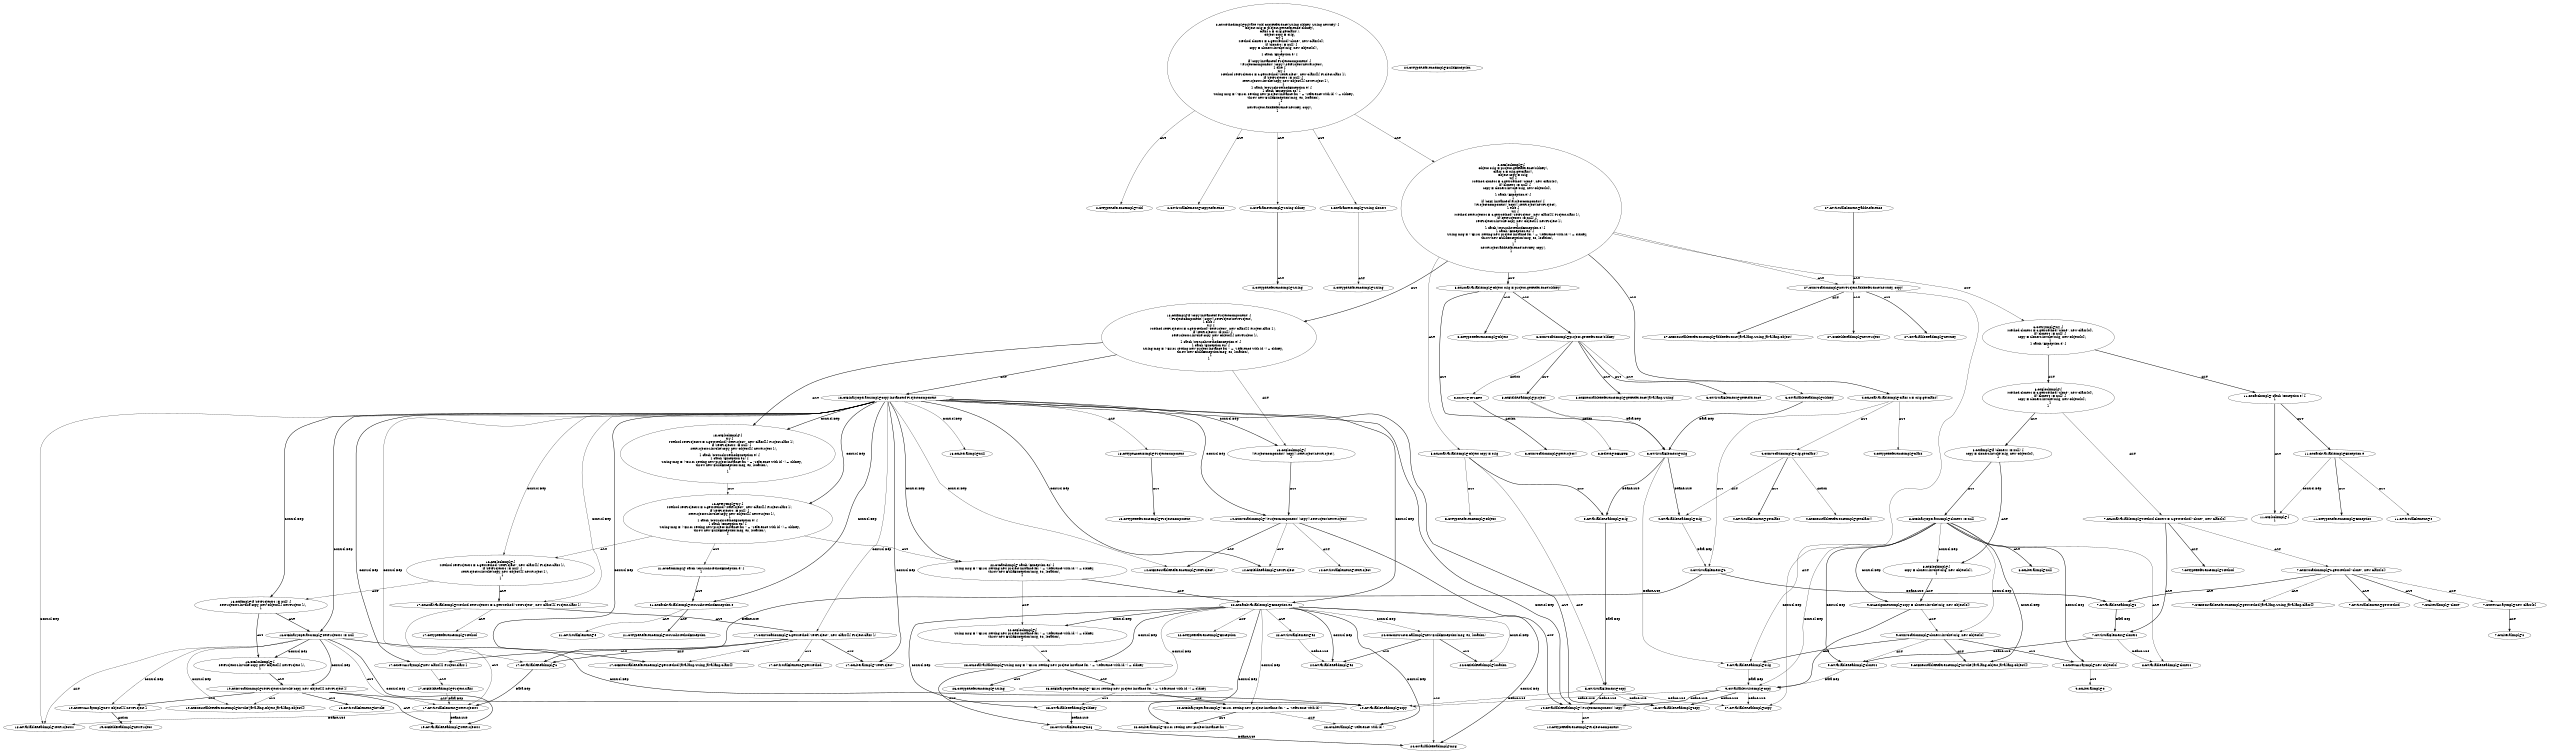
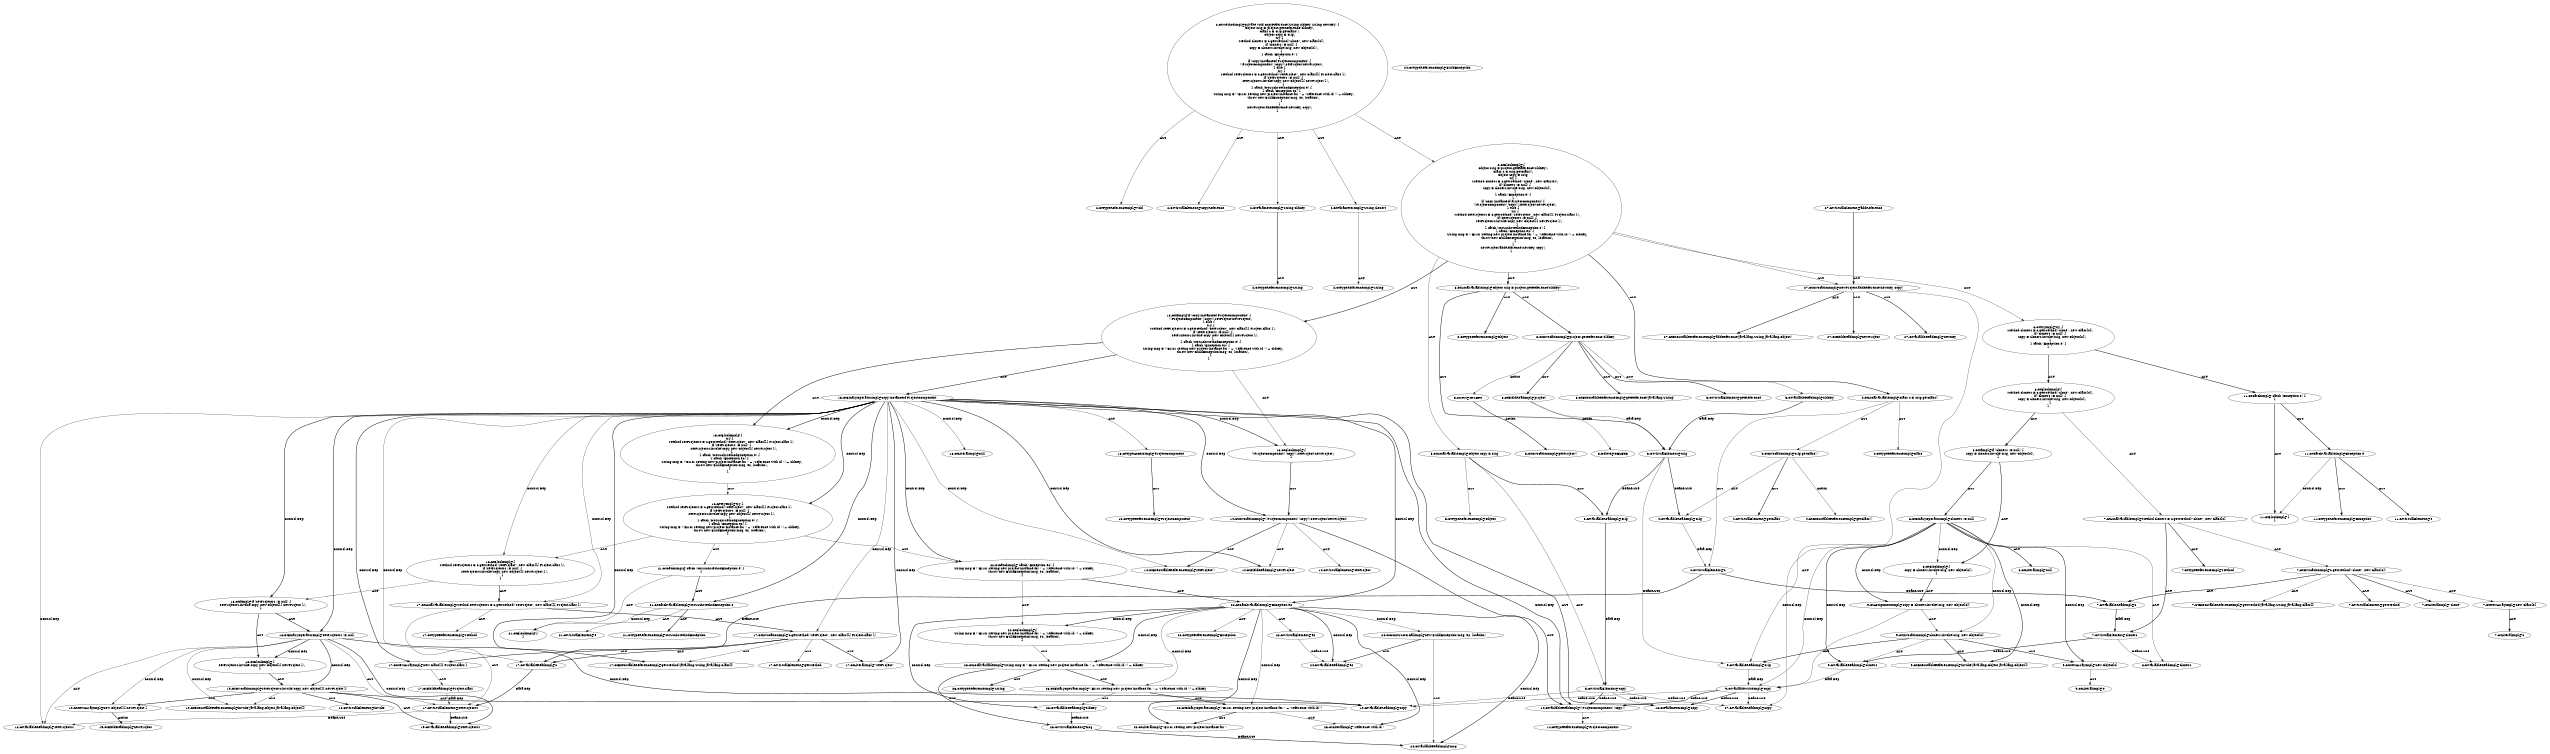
  digraph {
    node [shape=ellipse]
    edge [style=bold]
    n1 [label="2:CtTypeReferenceImpl@void"]
    n2 [label="2:CtVirtualElement@copyReference"]
    n3 [label="2:CtParameterImpl@String oldKey"]
    n4 [label="2:CtTypeReferenceImpl@String"]
    n5 [label="2:CtParameterImpl@String cloneM"]
    n6 [label="2:CtTypeReferenceImpl@String"]
    n7 [label="3:CtTypeReferenceImpl@Object"]
    n8 [label="3:CtExecutableReferenceImpl@getReference(java.lang.String)"]
    n9 [label="3:CtVirtualElement@getReference"]
    n10 [label="3:CtFieldReadImpl@project"]
    n11 [label="3:CtVirtualElement@orig"]
    n12 [label="3:Delete@DELETE"]
    n13 [label="4:CtVariableReadImpl@orig"]
    n14 [label="5:CtVariableReadImpl@orig"]
    n15 [label="9:CtVariableReadImpl@orig"]
    n16 [label="3:CtVariableReadImpl@oldKey"]
    n17 [label="3:CtInvocationImpl@project.getReference(oldKey)"]
    n18 [label="3:Insert@INSERT"]
    n19 [label="3:CtInvocationImpl@getProject()"]
    n20 [label="4:CtVirtualElement@c"]
    n21 [label="5:CtVirtualElement@copy"]
    n22 [label="9:CtVariableWriteImpl@copy"]
    n23 [label="3:CtLocalVariableImpl@Object orig = project.getReference(oldKey)"]
    n24 [label="4:CtTypeReferenceImpl@Class"]
    n25 [label="4:CtExecutableReferenceImpl@getClass()"]
    n26 [label="4:CtVirtualElement@getClass"]
    n27 [label="7:CtVariableReadImpl@c"]
    n28 [label="17:CtVariableReadImpl@c"]
    n29 [label="4:CtInvocationImpl@orig.getClass()"]
    n30 [label="7:CtVirtualElement@cloneM"]
    n31 [label="17:CtVirtualElement@setProjectM"]
    n32 [label="4:CtLocalVariableImpl@Class c = orig.getClass()"]
    n33 [label="5:CtTypeReferenceImpl@Object"]
-   n34 [label="13:CtVariableReadImpl@copy"]
+   n34 [label="13:CtParameterImpl@copy"]
    n35 [label="14:CtVariableReadImpl@((ProjectComponent) (copy))"]
    n36 [label="19:CtVariableReadImpl@copy"]
    n37 [label="27:CtVariableReadImpl@copy"]
    n38 [label="14:CtTypeReferenceImpl@ProjectComponent"]
    n39 [label="5:CtLocalVariableImpl@Object copy = orig"]
    n40 [label="7:CtTypeReferenceImpl@Method"]
    n41 [label="7:CtExecutableReferenceImpl@getMethod(java.lang.String,java.lang.Class[])"]
    n42 [label="7:CtVirtualElement@getMethod"]
    n43 [label="8:CtVariableReadImpl@cloneM"]
    n44 [label="9:CtVariableReadImpl@cloneM"]
    n45 [label="7:CtLiteralImpl@\"clone\""]
    n46 [label="7:CtNewArrayImpl@new Class[0]"]
    n47 [label="7:CtLiteralImpl@0"]
    n48 [label="7:CtInvocationImpl@c.getMethod(\"clone\", new Class[0])"]
    n49 [label="7:CtLocalVariableImpl@Method cloneM = c.getMethod(\"clone\", new Class[0])"]
    n50 [label="8:CtLiteralImpl@null"]
    n51 [label="8:CtBinaryOperatorImpl@cloneM != null"]
    n52 [label="9:CtExecutableReferenceImpl@invoke(java.lang.Object,java.lang.Object[])"]
    n53 [label="9:CtNewArrayImpl@new Object[0]"]
    n54 [label="9:CtInvocationImpl@cloneM.invoke(orig, new Object[0])"]
    n55 [label="9:CtAssignmentImpl@copy = cloneM.invoke(orig, new Object[0])"]
    n56 [label="8:CtBlockImpl@\{\n    copy = cloneM.invoke(orig, new Object[0]);\n\}"]
    n57 [label="9:CtLiteralImpl@0"]
    n58 [label="8:CtIfImpl@if (cloneM != null) \{\n    copy = cloneM.invoke(orig, new Object[0]);\n\}"]
    n59 [label="6:CtBlockImpl@\{\n    Method cloneM = c.getMethod(\"clone\", new Class[0]);\n    if (cloneM != null) \{\n        copy = cloneM.invoke(orig, new Object[0]);\n    \}\n\}"]
    n60 [label="11:CtVirtualElement@e"]
    n61 [label="11:CtTypeReferenceImpl@Exception"]
    n62 [label="11:CtCatchVariableImpl@Exception e"]
    n63 [label="11:CtBlockImpl@\{\n\}"]
    n64 [label="11:CtCatchImpl@ catch (Exception e) \{\n\}"]
    n65 [label="6:CtTryImpl@try \{\n    Method cloneM = c.getMethod(\"clone\", new Class[0]);\n    if (cloneM != null) \{\n        copy = cloneM.invoke(orig, new Object[0]);\n    \}\n\} catch (Exception e) \{\n\}"]
    n66 [label="13:CtTypeAccessImpl@ProjectComponent"]
    n67 [label="13:CtTypeReferenceImpl@ProjectComponent"]
    n68 [label="13:CtBinaryOperatorImpl@copy instanceof ProjectComponent"]
    n69 [label="14:CtExecutableReferenceImpl@setProject()"]
    n70 [label="14:CtFieldReadImpl@newProject"]
    n71 [label="14:CtInvocationImpl@((ProjectComponent) (copy)).setProject(newProject)"]
    n72 [label="13:CtBlockImpl@\{\n    ((ProjectComponent) (copy)).setProject(newProject);\n\}"]
    n73 [label="17:CtExecutableReferenceImpl@getMethod(java.lang.String,java.lang.Class[])"]
    n74 [label="17:CtLiteralImpl@\"setProject\""]
    n75 [label="17:CtNewArrayImpl@new Class[]\{ Project.class \}"]
    n76 [label="17:CtInvocationImpl@c.getMethod(\"setProject\", new Class[]\{ Project.class \})"]
    n77 [label="17:CtLocalVariableImpl@Method setProjectM = c.getMethod(\"setProject\", new Class[]\{ Project.class \})"]
    n78 [label="18:CtVariableReadImpl@setProjectM"]
    n79 [label="18:CtLiteralImpl@null"]
    n80 [label="18:CtBinaryOperatorImpl@setProjectM != null"]
    n81 [label="18:CtIfImpl@if (setProjectM != null) \{\n    setProjectM.invoke(copy, new Object[]\{ newProject \});\n\}"]
    n82 [label="16:CtBlockImpl@\{\n    Method setProjectM = c.getMethod(\"setProject\", new Class[]\{ Project.class \});\n    if (setProjectM != null) \{\n        setProjectM.invoke(copy, new Object[]\{ newProject \});\n    \}\n\}"]
    n83 [label="21:CtCatchVariableImpl@NoSuchMethodException e"]
    n84 [label="22:CtCatchVariableImpl@Exception e2"]
    n85 [label="22:CtCatchImpl@ catch (Exception e2) \{\n    String msg = (\"Error setting new project instance for \" + \"reference with id \") + oldKey;\n    throw new BuildException(msg, e2, location);\n\}"]
    n86 [label="16:CtTryImpl@try \{\n    Method setProjectM = c.getMethod(\"setProject\", new Class[]\{ Project.class \});\n    if (setProjectM != null) \{\n        setProjectM.invoke(copy, new Object[]\{ newProject \});\n    \}\n\} catch (NoSuchMethodException e) \{\n\} catch (Exception e2) \{\n    String msg = (\"Error setting new project instance for \" + \"reference with id \") + oldKey;\n    throw new BuildException(msg, e2, location);\n\}"]
    n87 [label="15:CtBlockImpl@\{\n    try \{\n        Method setProjectM = c.getMethod(\"setProject\", new Class[]\{ Project.class \});\n        if (setProjectM != null) \{\n            setProjectM.invoke(copy, new Object[]\{ newProject \});\n        \}\n    \} catch (NoSuchMethodException e) \{\n    \} catch (Exception e2) \{\n        String msg = (\"Error setting new project instance for \" + \"reference with id \") + oldKey;\n        throw new BuildException(msg, e2, location);\n    \}\n\}"]
    n88 [label="14:CtVirtualElement@setProject"]
    n89 [label="17:CtFieldReadImpl@Project.class"]
    n90 [label="17:CtVirtualElement@getMethod"]
    n91 [label="17:CtTypeReferenceImpl@Method"]
    n92 [label="19:CtVariableReadImpl@setProjectM"]
    n93 [label="19:CtExecutableReferenceImpl@invoke(java.lang.Object,java.lang.Object[])"]
    n94 [label="19:CtNewArrayImpl@new Object[]\{ newProject \}"]
    n95 [label="19:CtInvocationImpl@setProjectM.invoke(copy, new Object[]\{ newProject \})"]
    n96 [label="18:CtBlockImpl@\{\n    setProjectM.invoke(copy, new Object[]\{ newProject \});\n\}"]
    n97 [label="21:CtVirtualElement@e"]
    n98 [label="21:CtTypeReferenceImpl@NoSuchMethodException"]
+   n99 [label="21:CtBlockImpl@\{\n\}"]
    n100 [label="21:CtCatchImpl@ catch (NoSuchMethodException e) \{\n\}"]
    n101 [label="22:CtVirtualElement@e2"]
    n102 [label="24:CtVariableReadImpl@e2"]
    n103 [label="22:CtTypeReferenceImpl@Exception"]
    n104 [label="23:CtLiteralImpl@\"Error setting new project instance for \""]
    n105 [label="23:CtLiteralImpl@\"reference with id \""]
    n106 [label="23:CtBinaryOperatorImpl@(\"Error setting new project instance for \" + \"reference with id \")"]
    n107 [label="23:CtVariableReadImpl@oldKey"]
    n108 [label="23:CtBinaryOperatorImpl@(\"Error setting new project instance for \" + \"reference with id \") + oldKey"]
    n109 [label="23:CtLocalVariableImpl@String msg = (\"Error setting new project instance for \" + \"reference with id \") + oldKey"]
    n110 [label="24:CtVariableReadImpl@msg"]
-   n111 [label="24:CtFieldReadImpl@location"]
    n112 [label="24:CtConstructorCallImpl@new BuildException(msg, e2, location)"]
    n113 [label="22:CtBlockImpl@\{\n    String msg = (\"Error setting new project instance for \" + \"reference with id \") + oldKey;\n    throw new BuildException(msg, e2, location);\n\}"]
    n114 [label="19:CtFieldReadImpl@newProject"]
    n115 [label="10:CtVirtualElement@invoke"]
    n116 [label="23:CtVirtualElement@msg"]
    n117 [label="23:CtTypeReferenceImpl@String"]
    n118 [label="24:CtTypeReferenceImpl@BuildException"]
    n119 [label="13:CtIfImpl@if (copy instanceof ProjectComponent) \{\n    ((ProjectComponent) (copy)).setProject(newProject);\n\} else \{\n    try \{\n        Method setProjectM = c.getMethod(\"setProject\", new Class[]\{ Project.class \});\n        if (setProjectM != null) \{\n            setProjectM.invoke(copy, new Object[]\{ newProject \});\n        \}\n    \} catch (NoSuchMethodException e) \{\n    \} catch (Exception e2) \{\n        String msg = (\"Error setting new project instance for \" + \"reference with id \") + oldKey;\n        throw new BuildException(msg, e2, location);\n    \}\n\}"]
    n120 [label="27:CtExecutableReferenceImpl@addReference(java.lang.String,java.lang.Object)"]
    n121 [label="27:CtVirtualElement@addReference"]
    n122 [label="27:CtInvocationImpl@newProject.addReference(newKey, copy)"]
    n123 [label="27:CtFieldReadImpl@newProject"]
    n124 [label="27:CtVariableReadImpl@newKey"]
    n125 [label="2:CtBlockImpl@\{\n    Object orig = project.getReference(oldKey);\n    Class c = orig.getClass();\n    Object copy = orig;\n    try \{\n        Method cloneM = c.getMethod(\"clone\", new Class[0]);\n        if (cloneM != null) \{\n            copy = cloneM.invoke(orig, new Object[0]);\n        \}\n    \} catch (Exception e) \{\n    \}\n    if (copy instanceof ProjectComponent) \{\n        ((ProjectComponent) (copy)).setProject(newProject);\n    \} else \{\n        try \{\n            Method setProjectM = c.getMethod(\"setProject\", new Class[]\{ Project.class \});\n            if (setProjectM != null) \{\n                setProjectM.invoke(copy, new Object[]\{ newProject \});\n            \}\n        \} catch (NoSuchMethodException e) \{\n        \} catch (Exception e2) \{\n            String msg = (\"Error setting new project instance for \" + \"reference with id \") + oldKey;\n            throw new BuildException(msg, e2, location);\n        \}\n    \}\n    newProject.addReference(newKey, copy);\n\}"]
    n126 [label="2:CtMethodImpl@private void copyReference(String oldKey, String newKey) \{\n    Object orig = project.getReference(oldKey);\n    Class c = orig.getClass();\n    Object copy = orig;\n    try \{\n        Method cloneM = c.getMethod(\"clone\", new Class[0]);\n        if (cloneM != null) \{\n            copy = cloneM.invoke(orig, new Object[0]);\n        \}\n    \} catch (Exception e) \{\n    \}\n    if (copy instanceof ProjectComponent) \{\n        ((ProjectComponent) (copy)).setProject(newProject);\n    \} else \{\n        try \{\n            Method setProjectM = c.getMethod(\"setProject\", new Class[]\{ Project.class \});\n            if (setProjectM != null) \{\n                setProjectM.invoke(copy, new Object[]\{ newProject \});\n            \}\n        \} catch (NoSuchMethodException e) \{\n        \} catch (Exception e2) \{\n            String msg = (\"Error setting new project instance for \" + \"reference with id \") + oldKey;\n            throw new BuildException(msg, e2, location);\n        \}\n    \}\n    newProject.addReference(newKey, copy);\n\}"]
    n3 -> n4 [label=AST]
    n5 -> n6 [label=AST style=solid]
    n10 -> n11 [label="Data Dep" style=solid]
    n10 -> n12 [label=Action style=solid]
    n11 -> n13 [label="Define-Use"]
    n11 -> n14 [label="Define-Use"]
    n11 -> n15 [label="Define-Use" style=solid]
    n13 -> n20 [label="Data Dep" style=solid]
    n14 -> n21 [label="Data Dep"]
    n15 -> n22 [label="Data Dep" style=solid]
    n16 -> n11 [label="Data Dep"]
    n17 -> n8 [label=AST]
    n17 -> n9 [label=AST]
    n17 -> n10 [label=AST]
    n17 -> n16 [label=AST style=solid]
    n17 -> n18 [label=Action style=solid]
    n18 -> n19 [label=Action]
    n20 -> n27 [label="Define-Use"]
    n20 -> n28 [label="Define-Use"]
    n21 -> n34 [label="Define-Use" style=solid]
    n21 -> n35 [label="Define-Use"]
    n21 -> n36 [label="Define-Use" style=solid]
    n21 -> n37 [label="Define-Use" style=solid]
    n22 -> n34 [label="Define-Use"]
    n22 -> n35 [label="Define-Use"]
    n22 -> n36 [label="Define-Use" style=solid]
    n22 -> n37 [label="Define-Use" style=solid]
    n23 -> n7 [label=AST]
    n23 -> n11 [label=AST]
    n23 -> n17 [label=AST]
    n27 -> n30 [label="Data Dep"]
    n28 -> n31 [label="Data Dep"]
    n29 -> n13 [label=AST style=solid]
    n29 -> n25 [label=Action style=solid]
    n29 -> n26 [label=AST]
    n30 -> n43 [label="Define-Use" style=solid]
    n30 -> n44 [label="Define-Use"]
    n31 -> n78 [label="Define-Use" style=solid]
    n31 -> n92 [label="Define-Use"]
    n32 -> n20 [label=AST style=solid]
    n32 -> n24 [label=AST style=solid]
    n32 -> n29 [label=AST style=solid]
    n35 -> n38 [label=AST style=solid]
    n39 -> n14 [label=AST]
    n39 -> n21 [label=AST style=solid]
    n39 -> n33 [label=AST style=solid]
    n44 -> n22 [label="Data Dep" style=solid]
    n46 -> n47 [label=AST]
    n48 -> n27 [label=AST]
    n48 -> n41 [label=AST style=solid]
    n48 -> n42 [label=AST]
    n48 -> n45 [label=AST]
    n48 -> n46 [label=AST style=solid]
    n49 -> n30 [label=AST]
    n49 -> n40 [label=AST]
    n49 -> n48 [label=AST style=solid]
    n51 -> n15 [label="Control Dep" style=solid]
    n51 -> n22 [label="Control Dep" style=solid]
    n51 -> n43 [label=AST style=solid]
    n51 -> n44 [label="Control Dep"]
    n51 -> n50 [label=AST]
    n51 -> n52 [label="Control Dep"]
    n51 -> n53 [label="Control Dep"]
    n51 -> n54 [label="Control Dep" style=solid]
    n51 -> n55 [label="Control Dep"]
    n51 -> n56 [label="Control Dep" style=solid]
    n53 -> n57 [label=AST style=solid]
    n54 -> n15 [label=AST]
    n54 -> n44 [label=AST style=solid]
    n54 -> n52 [label=AST]
    n54 -> n53 [label=AST]
-   n55 -> n22 [label=AST]
+   n55 -> n22 [label=AST style=solid]
    n55 -> n54 [label=AST style=solid]
    n56 -> n55 [label=AST]
    n58 -> n51 [label=AST]
    n58 -> n56 [label=AST]
    n59 -> n49 [label=AST style=solid]
    n59 -> n58 [label=AST]
-   n62 -> n60 [label=AST style=solid]
+   n62 -> n60 [label=AST]
    n62 -> n61 [label=AST]
    n62 -> n63 [label="Control Dep" style=solid]
    n64 -> n62 [label=AST]
    n64 -> n63 [label=AST]
    n65 -> n59 [label=AST]
    n65 -> n64 [label=AST]
    n66 -> n67 [label=AST]
    n68 -> n28 [label="Control Dep" style=solid]
    n68 -> n34 [label=AST]
    n68 -> n35 [label="Control Dep"]
    n68 -> n66 [label=AST style=solid]
    n68 -> n69 [label="Control Dep" style=solid]
    n68 -> n70 [label="Control Dep"]
    n68 -> n71 [label="Control Dep"]
    n68 -> n72 [label="Control Dep"]
    n68 -> n73 [label="Control Dep"]
    n68 -> n74 [label="Control Dep"]
    n68 -> n75 [label="Control Dep"]
    n68 -> n76 [label="Control Dep" style=solid]
    n68 -> n77 [label="Control Dep" style=solid]
    n68 -> n78 [label="Control Dep" style=solid]
    n68 -> n79 [label="Control Dep" style=solid]
    n68 -> n80 [label="Control Dep"]
    n68 -> n81 [label="Control Dep"]
    n68 -> n82 [label="Control Dep" style=solid]
    n68 -> n83 [label="Control Dep"]
    n68 -> n84 [label="Control Dep"]
    n68 -> n85 [label="Control Dep"]
    n68 -> n86 [label="Control Dep"]
    n68 -> n87 [label="Control Dep"]
    n71 -> n35 [label=AST]
    n71 -> n69 [label=AST]
    n71 -> n70 [label=AST style=solid]
    n71 -> n88 [label=AST style=solid]
    n72 -> n71 [label=AST]
    n75 -> n89 [label=AST style=solid]
    n76 -> n28 [label=AST]
    n76 -> n73 [label=AST style=solid]
    n76 -> n74 [label=AST]
    n76 -> n75 [label=AST]
    n76 -> n90 [label=AST style=solid]
    n77 -> n31 [label=AST style=solid]
    n77 -> n76 [label=AST]
    n77 -> n91 [label=AST style=solid]
    n80 -> n31 [label=AST style=solid]
    n80 -> n36 [label="Control Dep"]
    n80 -> n78 [label=AST style=solid]
    n80 -> n92 [label="Control Dep"]
    n80 -> n93 [label="Control Dep" style=solid]
    n80 -> n94 [label="Control Dep" style=solid]
    n80 -> n95 [label="Control Dep"]
    n80 -> n96 [label="Control Dep"]
    n81 -> n80 [label=AST]
    n81 -> n96 [label=AST]
    n82 -> n77 [label=AST]
    n82 -> n81 [label=AST style=solid]
    n83 -> n97 [label=AST style=solid]
    n83 -> n98 [label=AST]
+   n83 -> n99 [label="Control Dep" style=solid]
    n84 -> n101 [label=AST style=solid]
    n84 -> n102 [label="Control Dep"]
    n84 -> n103 [label=AST style=solid]
    n84 -> n104 [label="Control Dep"]
    n84 -> n105 [label="Control Dep"]
    n84 -> n106 [label="Control Dep" style=solid]
    n84 -> n107 [label="Control Dep"]
    n84 -> n108 [label="Control Dep" style=solid]
    n84 -> n109 [label="Control Dep"]
    n84 -> n110 [label="Control Dep"]
-   n84 -> n111 [label="Control Dep" style=solid]
    n84 -> n112 [label="Control Dep" style=solid]
    n84 -> n113 [label="Control Dep"]
    n85 -> n84 [label=AST]
    n85 -> n113 [label=AST style=solid]
    n86 -> n82 [label=AST style=solid]
    n86 -> n85 [label=AST style=solid]
    n86 -> n100 [label=AST style=solid]
    n87 -> n86 [label=AST style=solid]
    n89 -> n31 [label="Data Dep" style=solid]
    n94 -> n114 [label=Action]
    n95 -> n36 [label=AST]
    n95 -> n92 [label=AST]
    n95 -> n93 [label=AST style=solid]
    n95 -> n94 [label=AST]
    n95 -> n115 [label=AST]
    n96 -> n95 [label=AST]
    n100 -> n83 [label=AST]
+   n100 -> n99 [label=AST style=solid]
    n101 -> n102 [label="Define-Use" style=solid]
    n106 -> n104 [label=AST]
    n106 -> n105 [label=AST style=solid]
    n107 -> n116 [label="Define-Use"]
    n108 -> n106 [label=AST]
    n108 -> n107 [label=AST style=solid]
    n109 -> n108 [label=AST]
    n109 -> n116 [label=AST]
    n109 -> n117 [label=AST]
    n112 -> n102 [label=AST]
    n112 -> n110 [label=AST style=solid]
-   n112 -> n111 [label=AST]
    n113 -> n109 [label=AST style=solid]
    n116 -> n110 [label="Define-Use"]
    n119 -> n68 [label=AST]
    n119 -> n72 [label=AST style=solid]
    n119 -> n87 [label=AST]
    n121 -> n122 [label=AST]
    n122 -> n37 [label=AST style=solid]
    n122 -> n120 [label=AST]
    n122 -> n123 [label=AST]
    n122 -> n124 [label=AST]
    n125 -> n23 [label=AST]
    n125 -> n32 [label=AST]
    n125 -> n39 [label=AST style=solid]
    n125 -> n65 [label=AST style=solid]
    n125 -> n119 [label=AST]
    n125 -> n122 [label=AST style=solid]
    n126 -> n1 [label=AST style=solid]
    n126 -> n2 [label=AST style=solid]
    n126 -> n3 [label=AST style=solid]
    n126 -> n5 [label=AST style=solid]
    n126 -> n125 [label=AST style=solid]
  }
